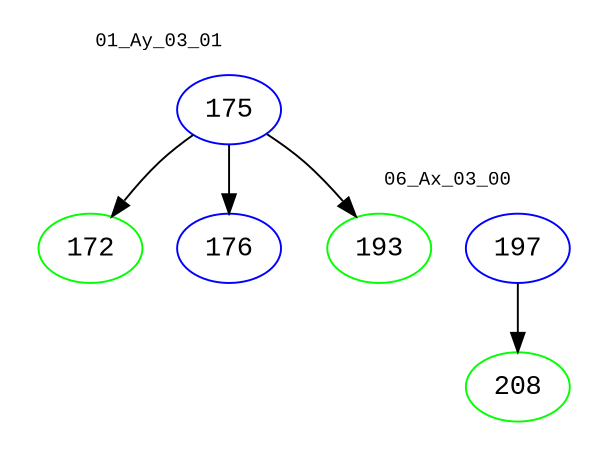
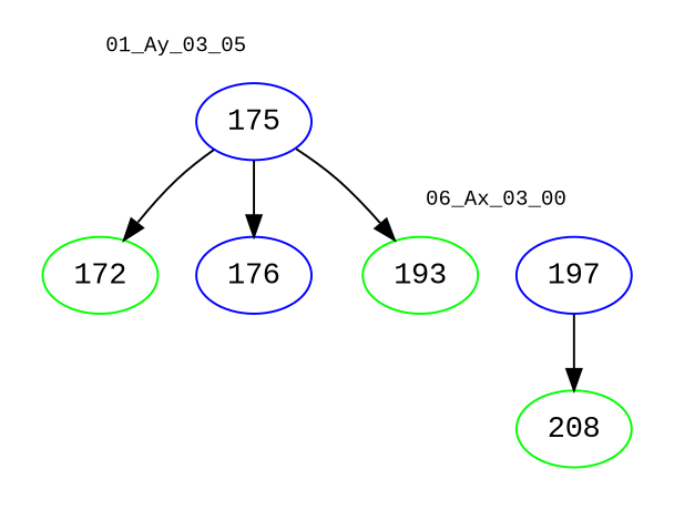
  digraph {
    fontname="Liberation Mono"
    node [color=blue fontname="Liberation Mono"]
    edge [color=black fontname="Liberation Mono"]
    n1 [label=197]
    n2 [color=green label=193]
    n3 [color=green label=208]
    n4 [label=175]
    n5 [color=green label=172]
    n6 [label=176]
    subgraph cluster_1 {
      color=white
      fontsize=10
      label="06_Ax_03_00"
      n1
      n2
      n3
    }
    subgraph cluster_2 {
      color=white
      fontsize=10
-     label="01_Ay_03_01"
+     label="01_Ay_03_05"
      n4
      n5
      n6
    }
    n1 -> n3
    n4 -> n2
    n4 -> n5
    n4 -> n6
  }
